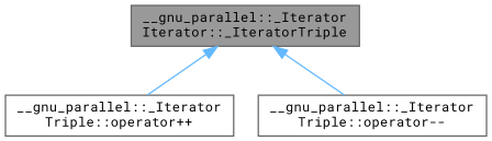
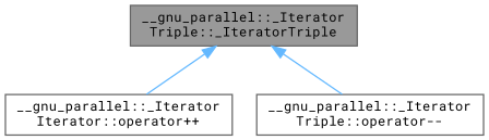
  digraph {
    fontname="Roboto Mono"
    rankdir=TB
    node [color=grey40 fillcolor=white fontname="Roboto Mono" fontsize=10 shape=box style=filled]
    edge [color=steelblue1 dir=back fontname="Roboto Mono" fontsize=10 labelfontname=Helvetica labelfontsize=10 style=solid]
-   n1 [color=gray40 fillcolor=grey60 fontcolor=black height=0.2 label="__gnu_parallel::_Iterator\lIterator::_IteratorTriple" width=0.4]
-   n2 [height=0.2 label="__gnu_parallel::_Iterator\lTriple::operator++" width=0.4]
+   n1 [color=gray40 fillcolor=grey60 fontcolor=black height=0.2 label="__gnu_parallel::_Iterator\lTriple::_IteratorTriple" width=0.4]
+   n2 [height=0.2 label="__gnu_parallel::_Iterator\lIterator::operator++" width=0.4]
    n3 [height=0.2 label="__gnu_parallel::_Iterator\lTriple::operator--" width=0.4]
    n1 -> n2
    n1 -> n3
  }
